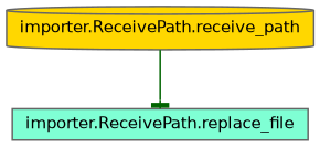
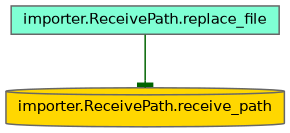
  digraph {
    rankdir=TB
    node [fontname=Helvetica fontsize=10 style=filled]
    n1 [color=gray40 fillcolor=gold fontcolor=black height=0.2 label="importer.ReceivePath.receive_path" shape=cylinder width=0.4]
    n2 [color=grey40 fillcolor=aquamarine height=0.2 label="importer.ReceivePath.replace_file" shape=box width=0.4]
-   n1 -> n2 [color=darkgreen fontname=Helvetica fontsize=10 labelfontname=Helvetica labelfontsize=10 style=solid arrowhead=tee]
+   n2 -> n1 [color=darkgreen fontname=Helvetica fontsize=10 labelfontname=Helvetica labelfontsize=10 style=solid arrowhead=tee]
  }
